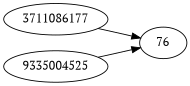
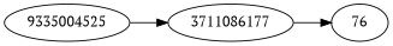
  strict digraph {
    fontname="PT Serif"
    rankdir=LR
    node [fontname="PT Serif"]
    edge [fontname="PT Serif"]
    3711086177
    76
    n3 [label=9335004525]
    3711086177 -> 76
-   n3 -> 76
+   n3 -> 3711086177
  }
